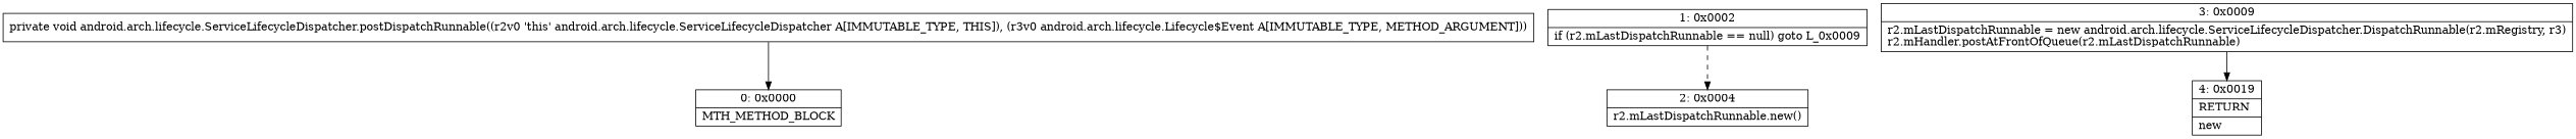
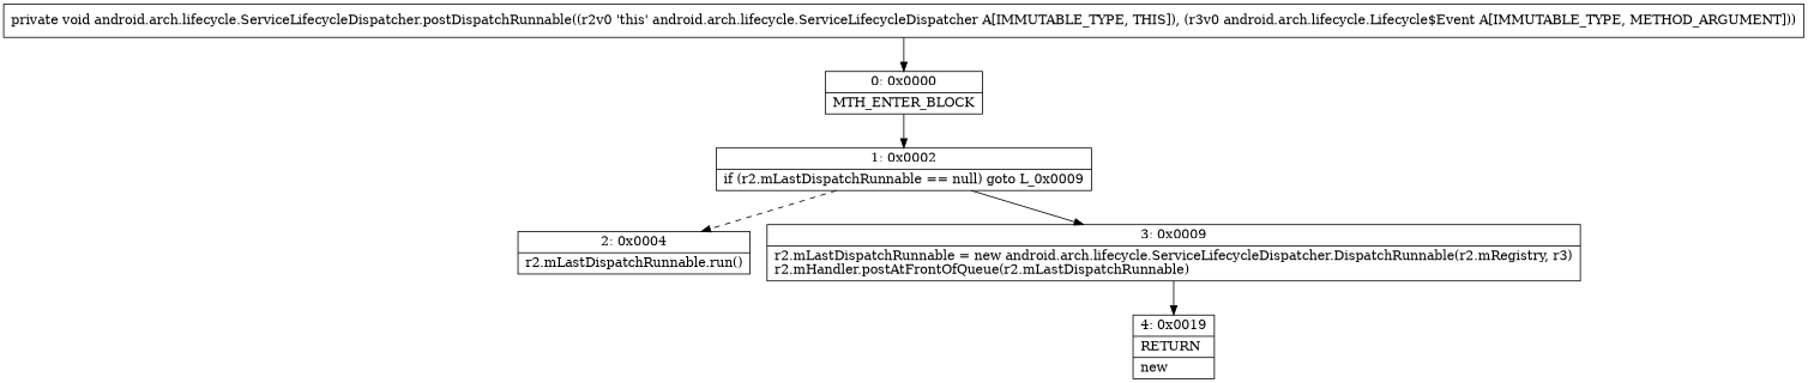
  digraph {
    node [shape=record]
-   n1 [label="{0\:\ 0x0000|MTH_METHOD_BLOCK\l}"]
+   n1 [label="{0\:\ 0x0000|MTH_ENTER_BLOCK\l}"]
    n2 [label="{1\:\ 0x0002|if (r2.mLastDispatchRunnable == null) goto L_0x0009\l}"]
-   n3 [label="{2\:\ 0x0004|r2.mLastDispatchRunnable.new()\l}"]
+   n3 [label="{2\:\ 0x0004|r2.mLastDispatchRunnable.run()\l}"]
    n4 [label="{3\:\ 0x0009|r2.mLastDispatchRunnable = new android.arch.lifecycle.ServiceLifecycleDispatcher.DispatchRunnable(r2.mRegistry, r3)\lr2.mHandler.postAtFrontOfQueue(r2.mLastDispatchRunnable)\l}"]
    n5 [label="{4\:\ 0x0019|RETURN\l|new\l}"]
    n6 [label="{private void android.arch.lifecycle.ServiceLifecycleDispatcher.postDispatchRunnable((r2v0 'this' android.arch.lifecycle.ServiceLifecycleDispatcher A[IMMUTABLE_TYPE, THIS]), (r3v0 android.arch.lifecycle.Lifecycle$Event A[IMMUTABLE_TYPE, METHOD_ARGUMENT])) }"]
+   n1 -> n2
    n2 -> n3 [style=dashed]
+   n2 -> n4
    n4 -> n5
    n6 -> n1
  }
